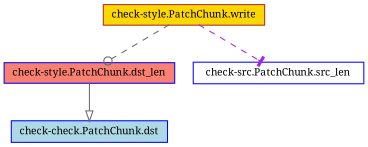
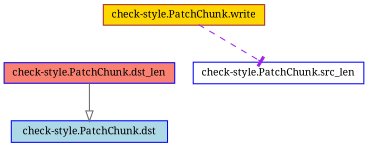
  digraph {
    fontname="Noto Serif"
    rankdir=TB
    node [color=blue fontname="Noto Serif" fontsize=10 shape=record style=filled]
    edge [color=gray40 fontname="Noto Serif" fontsize=10 labelfontname=Helvetica labelfontsize=10 style=dashed]
    n1 [color=brown fillcolor=gold fontcolor=black height=0.2 label="check-style.PatchChunk.write" width=0.4]
    n2 [fillcolor=salmon height=0.2 label="check-style.PatchChunk.dst_len" width=0.4]
-   n3 [fillcolor=white height=0.2 label="check-src.PatchChunk.src_len" width=0.4]
-   n4 [fillcolor=lightblue height=0.2 label="check-check.PatchChunk.dst" width=0.4]
-   n1 -> n2 [arrowhead=odot]
+   n3 [fillcolor=white height=0.2 label="check-style.PatchChunk.src_len" width=0.4]
+   n4 [fillcolor=lightblue height=0.2 label="check-style.PatchChunk.dst" width=0.4]
    n1 -> n3 [arrowhead=tee color=purple]
    n2 -> n4 [arrowhead=onormal style=solid]
  }
